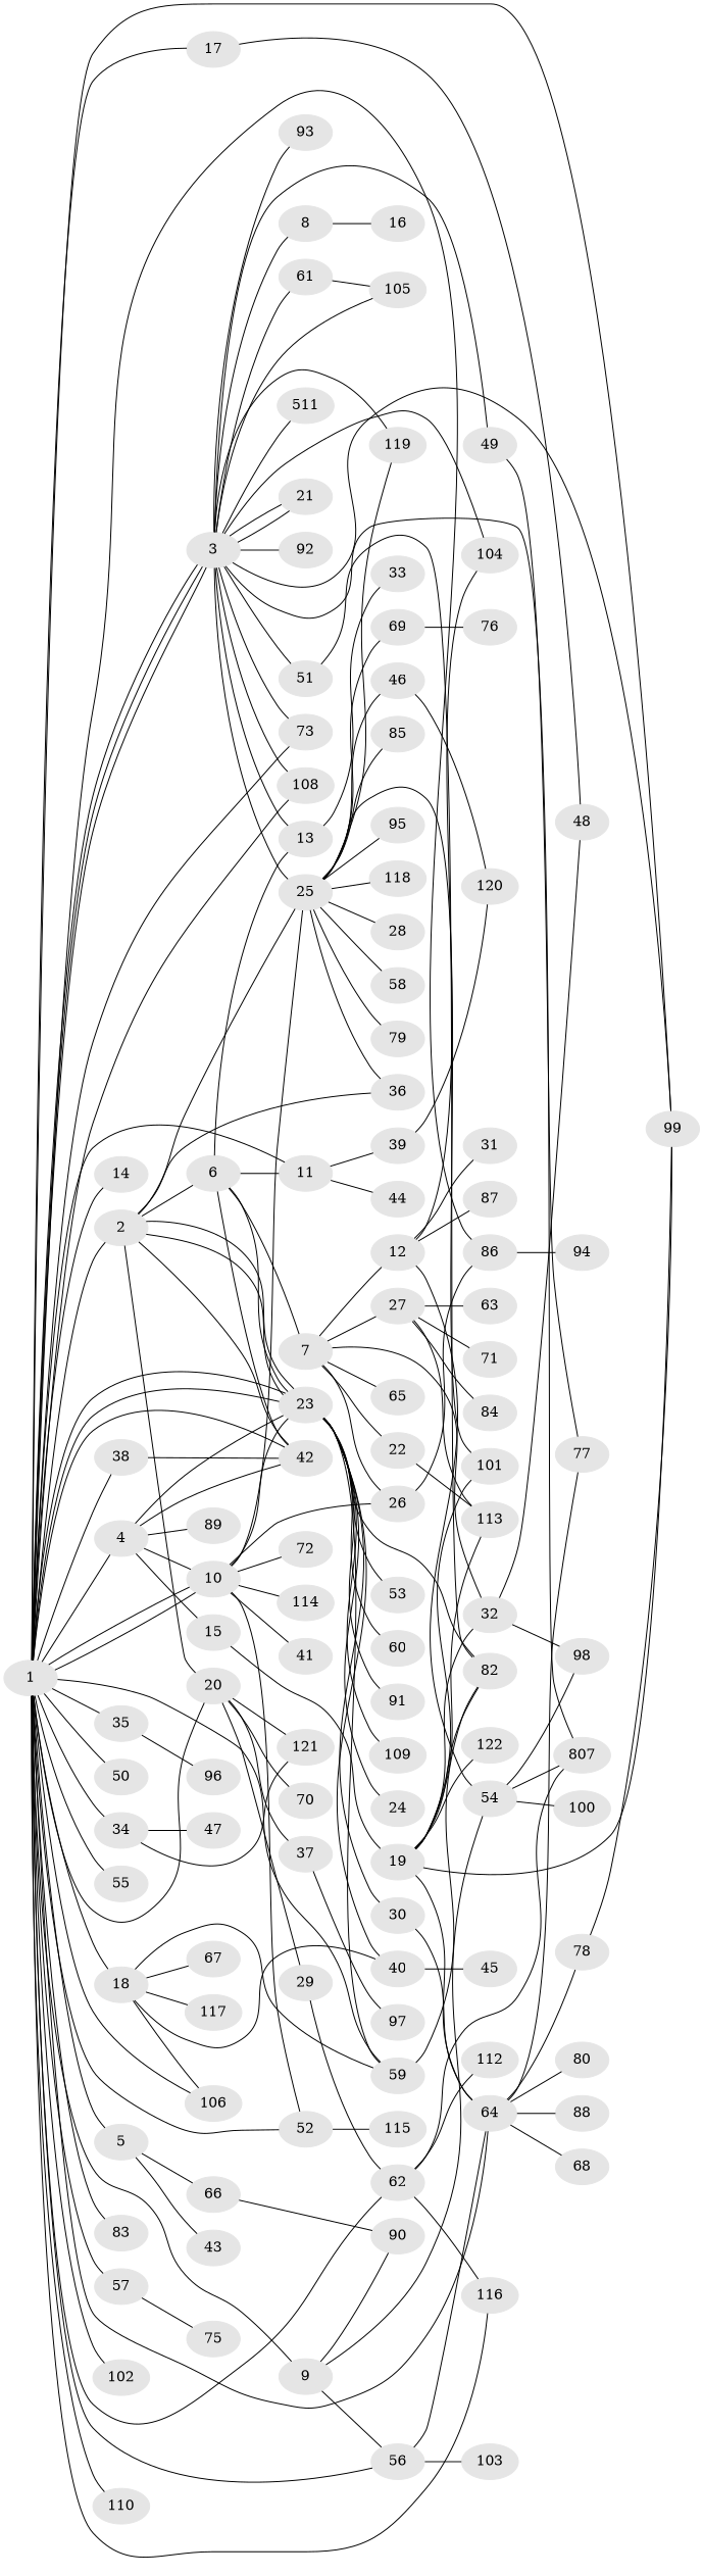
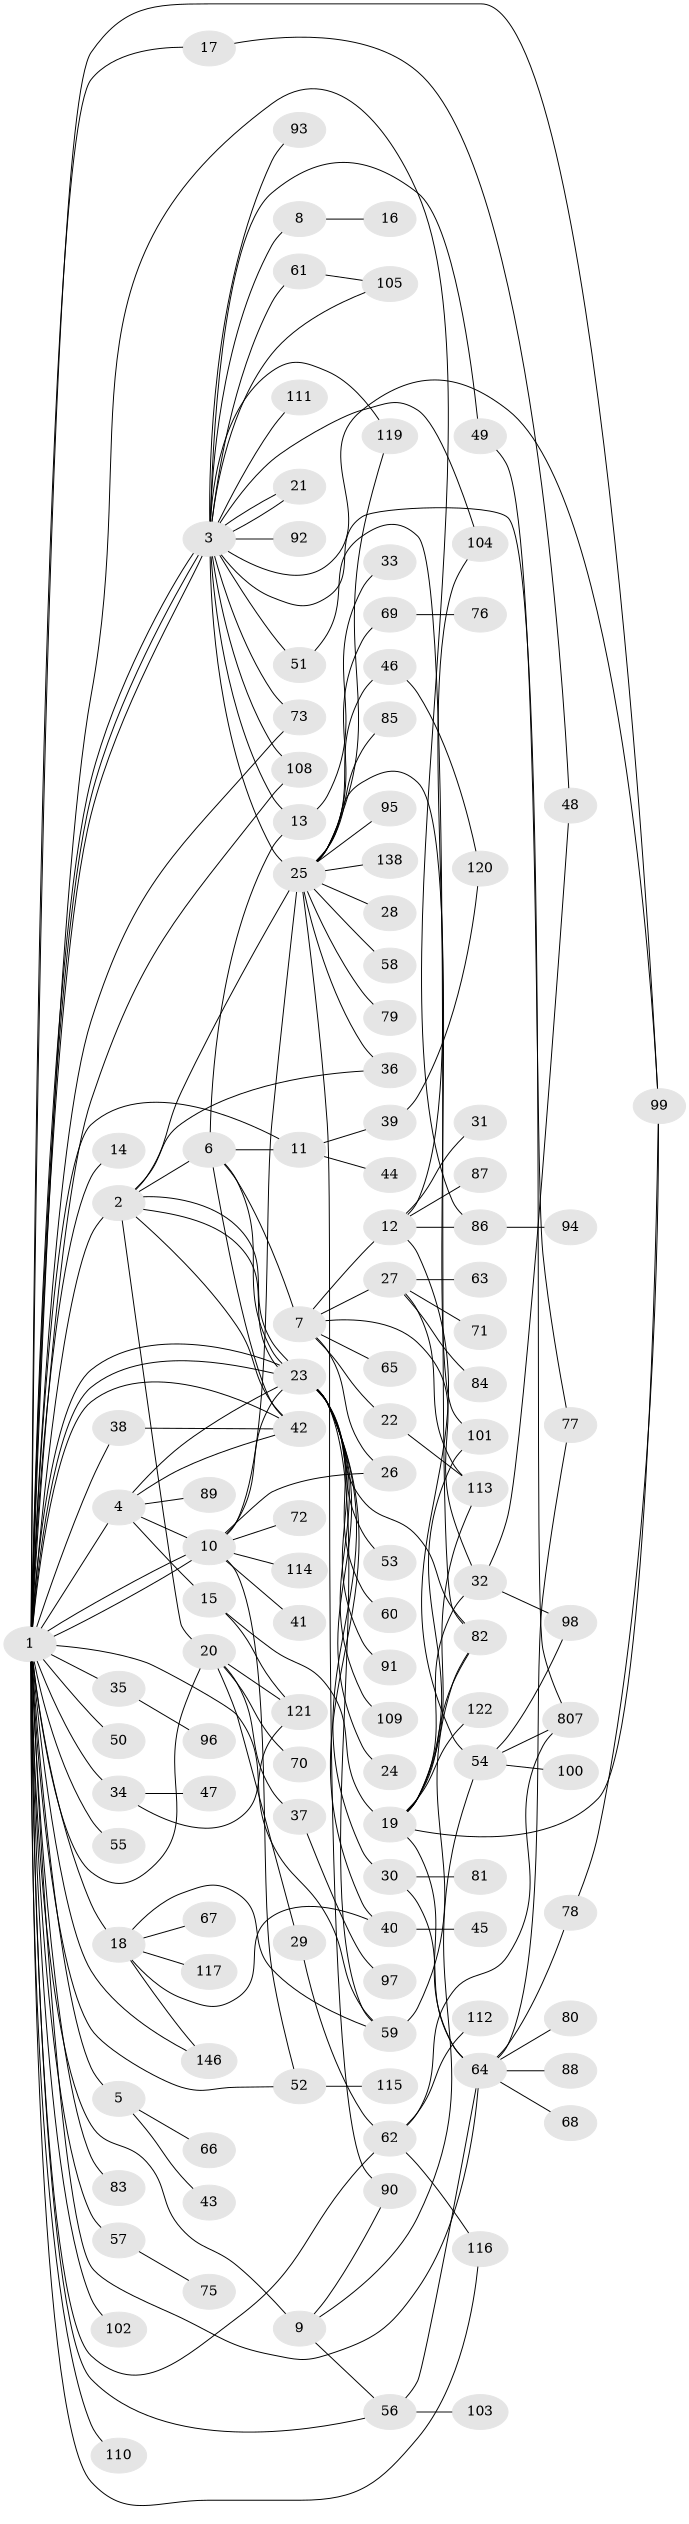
  graph {
    rankdir=LR
    node [color=gray90 style=filled]
    1
    2
    3
    4
    5
    9
    10
    11
    14
    17
    18
    20
    23
    34
    35
    38
    42
    50
    52
    55
    56
    57
    59
    62
    64
    73
    83
    86
    99
    102
-   106
+   106 [label=146]
    108
    110
    116
    6
    25
    36
    8
    13
    21
    49
    51
    61
    92
    93
    104
    105
    n48 [label=807]
-   111 [label=511]
+   111
    119
    15
    89
    43
    66
    54
    90
    26
    41
    72
    114
    39
    44
    48
    40
    67
    117
    121
    29
    37
    70
    82
    24
    30
    53
    60
    91
    109
    47
    96
    115
    103
    75
    112
    77
    68
    78
    80
    88
    94
    7
    101
    28
    46
    58
    69
    79
    85
    95
-   118
+   118 [label=138]
    16
    33
    19
    12
    22
    27
    32
    65
    31
    87
    113
    63
    71
    84
    98
    100
    120
    122
    45
    97
+   81
    76
    1 -- 2
    1 -- 3
    1 -- 3
    1 -- 3
    1 -- 4
    1 -- 5
    1 -- 9
    1 -- 10
    1 -- 10
    1 -- 11
    1 -- 14
    1 -- 17
    1 -- 18
    1 -- 20
    1 -- 23
    1 -- 23
    1 -- 34
    1 -- 35
    1 -- 38
    1 -- 42
    1 -- 50
    1 -- 52
    1 -- 55
    1 -- 56
    1 -- 57
    1 -- 59
    1 -- 62
    1 -- 64
    1 -- 73
    1 -- 83
    1 -- 86
    1 -- 99
    1 -- 102
    1 -- 106
    1 -- 108
    1 -- 110
    1 -- 116
    2 -- 20
    2 -- 23
    2 -- 23
    2 -- 42
    2 -- 6
    2 -- 25
    2 -- 36
    3 -- 73
    3 -- 99
    3 -- 108
    3 -- 25
    3 -- 8
    3 -- 13
    3 -- 21
    3 -- 21
    3 -- 49
    3 -- 51
    3 -- 61
    3 -- 92
    3 -- 93
    3 -- 104
    3 -- 105
    3 -- n48
    3 -- 111
    3 -- 119
    4 -- 10
    4 -- 23
    4 -- 42
    4 -- 15
    4 -- 89
    5 -- 43
    5 -- 66
    9 -- 56
    9 -- 54
    9 -- 90
    10 -- 23
    10 -- 52
    10 -- 25
    10 -- 26
    10 -- 41
    10 -- 72
    10 -- 114
    11 -- 39
    11 -- 44
    17 -- 48
    18 -- 59
    18 -- 106
    18 -- 40
    18 -- 67
    18 -- 117
    20 -- 121
    20 -- 29
    20 -- 37
    20 -- 70
    23 -- 59
    23 -- 40
    23 -- 82
    23 -- 24
    23 -- 30
    23 -- 53
    23 -- 60
    23 -- 91
    23 -- 109
    34 -- 121
    34 -- 47
    35 -- 96
    38 -- 42
    52 -- 115
    56 -- 64
    56 -- 103
    57 -- 75
    59 -- 82
    62 -- 116
    62 -- n48
    62 -- 112
    64 -- 77
    64 -- 68
    64 -- 78
    64 -- 80
    64 -- 88
    86 -- 94
    6 -- 11
    6 -- 23
    6 -- 42
    6 -- 13
    6 -- 7
    25 -- 36
    25 -- 119
-   66 -- 90
+   25 -- 90
    25 -- 101
    25 -- 28
    25 -- 46
    25 -- 58
    25 -- 69
    25 -- 79
    25 -- 85
    25 -- 95
    25 -- 118
    8 -- 16
    13 -- 33
    49 -- 77
    51 -- 82
    61 -- 105
+   15 -- 121
    15 -- 19
    54 -- n48
    54 -- 98
    54 -- 100
    39 -- 120
    40 -- 45
    29 -- 62
    37 -- 97
    30 -- 64
+   30 -- 81
    78 -- 99
    7 -- 26
    7 -- 12
    7 -- 22
    7 -- 27
    7 -- 32
    7 -- 65
    46 -- 120
    69 -- 76
    19 -- 64
    19 -- 99
    19 -- 82
    19 -- 101
    19 -- 32
    19 -- 113
    19 -- 122
-   26 -- 86
+   12 -- 86
    12 -- 104
    12 -- 54
    12 -- 31
    12 -- 87
    22 -- 113
    27 -- 113
    27 -- 63
    27 -- 71
    27 -- 84
    32 -- 48
    32 -- 98
  }
